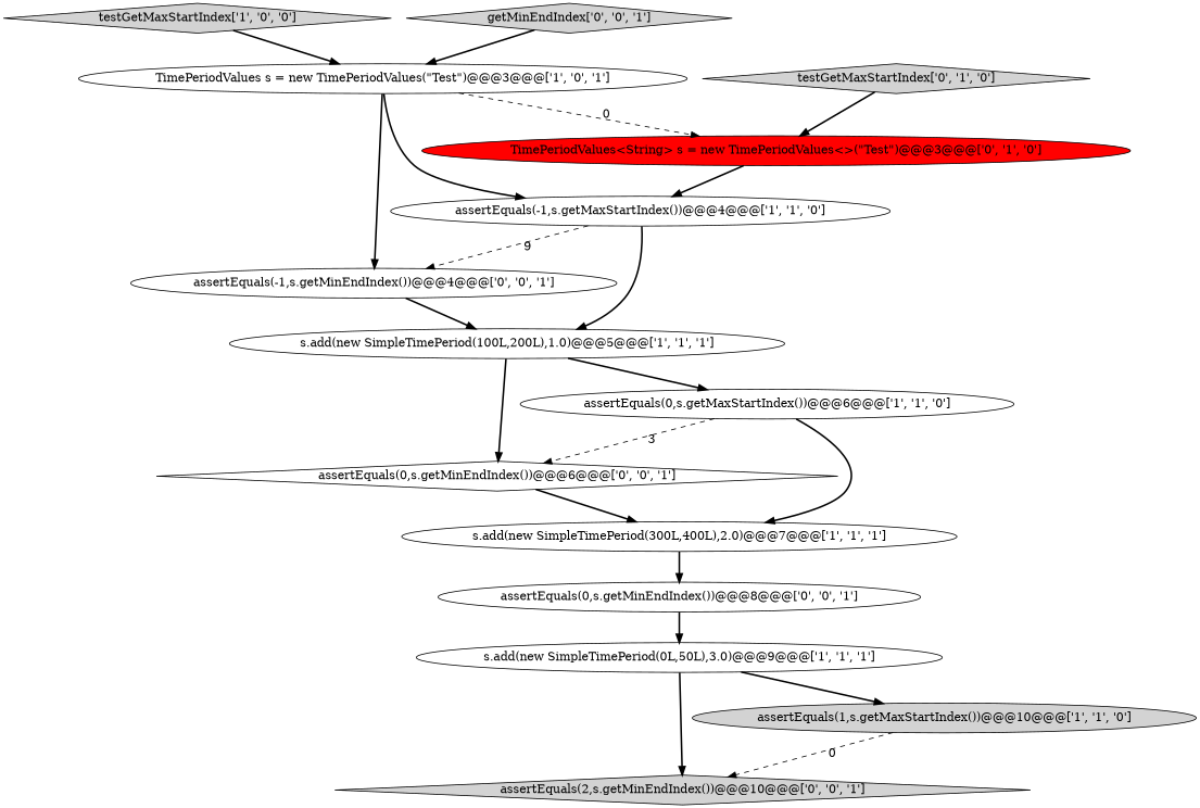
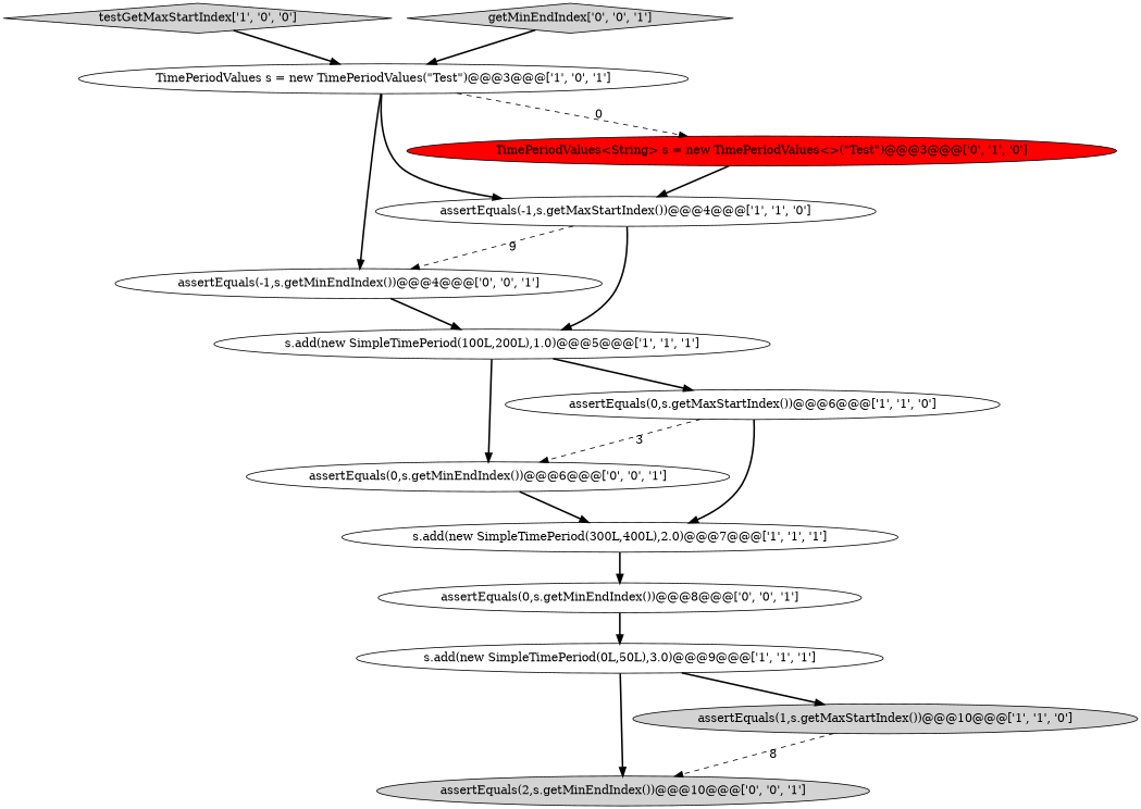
  digraph {
    node [fillcolor=white shape=ellipse style=filled]
    edge [style=bold]
    n1 [label="s.add(new SimpleTimePeriod(0L,50L),3.0)@@@9@@@['1', '1', '1']"]
-   n2 [fillcolor=lightgray label="assertEquals(2,s.getMinEndIndex())@@@10@@@['0', '0', '1']" shape=diamond]
+   n2 [fillcolor=lightgray label="assertEquals(2,s.getMinEndIndex())@@@10@@@['0', '0', '1']"]
    n3 [fillcolor=lightgray label="assertEquals(1,s.getMaxStartIndex())@@@10@@@['1', '1', '0']"]
    n4 [label="assertEquals(0,s.getMinEndIndex())@@@8@@@['0', '0', '1']"]
-   n5 [label="assertEquals(0,s.getMinEndIndex())@@@6@@@['0', '0', '1']" shape=diamond]
+   n5 [label="assertEquals(0,s.getMinEndIndex())@@@6@@@['0', '0', '1']"]
    n6 [label="s.add(new SimpleTimePeriod(300L,400L),2.0)@@@7@@@['1', '1', '1']"]
    n7 [label="TimePeriodValues s = new TimePeriodValues(\"Test\")@@@3@@@['1', '0', '1']"]
    n8 [label="assertEquals(-1,s.getMinEndIndex())@@@4@@@['0', '0', '1']"]
    n9 [label="assertEquals(-1,s.getMaxStartIndex())@@@4@@@['1', '1', '0']"]
    n10 [fillcolor=red label="TimePeriodValues<String> s = new TimePeriodValues<>(\"Test\")@@@3@@@['0', '1', '0']"]
    n11 [label="s.add(new SimpleTimePeriod(100L,200L),1.0)@@@5@@@['1', '1', '1']"]
    n12 [label="assertEquals(0,s.getMaxStartIndex())@@@6@@@['1', '1', '0']"]
    n13 [fillcolor=lightgray label="testGetMaxStartIndex['1', '0', '0']" shape=diamond]
-   n14 [fillcolor=lightgray label="testGetMaxStartIndex['0', '1', '0']" shape=diamond]
    n15 [fillcolor=lightgray label="getMinEndIndex['0', '0', '1']" shape=diamond]
    n1 -> n2
    n1 -> n3
-   n3 -> n2 [label=0 style=dashed]
+   n3 -> n2 [label=8 style=dashed]
    n4 -> n1
    n5 -> n6
    n6 -> n4
    n7 -> n8
    n7 -> n9
    n7 -> n10 [label=0 style=dashed]
    n8 -> n11
    n9 -> n8 [label=9 style=dashed]
    n9 -> n11
    n10 -> n9
    n11 -> n5
    n11 -> n12
    n12 -> n5 [label=3 style=dashed]
    n12 -> n6
    n13 -> n7
-   n14 -> n10
    n15 -> n7
  }
